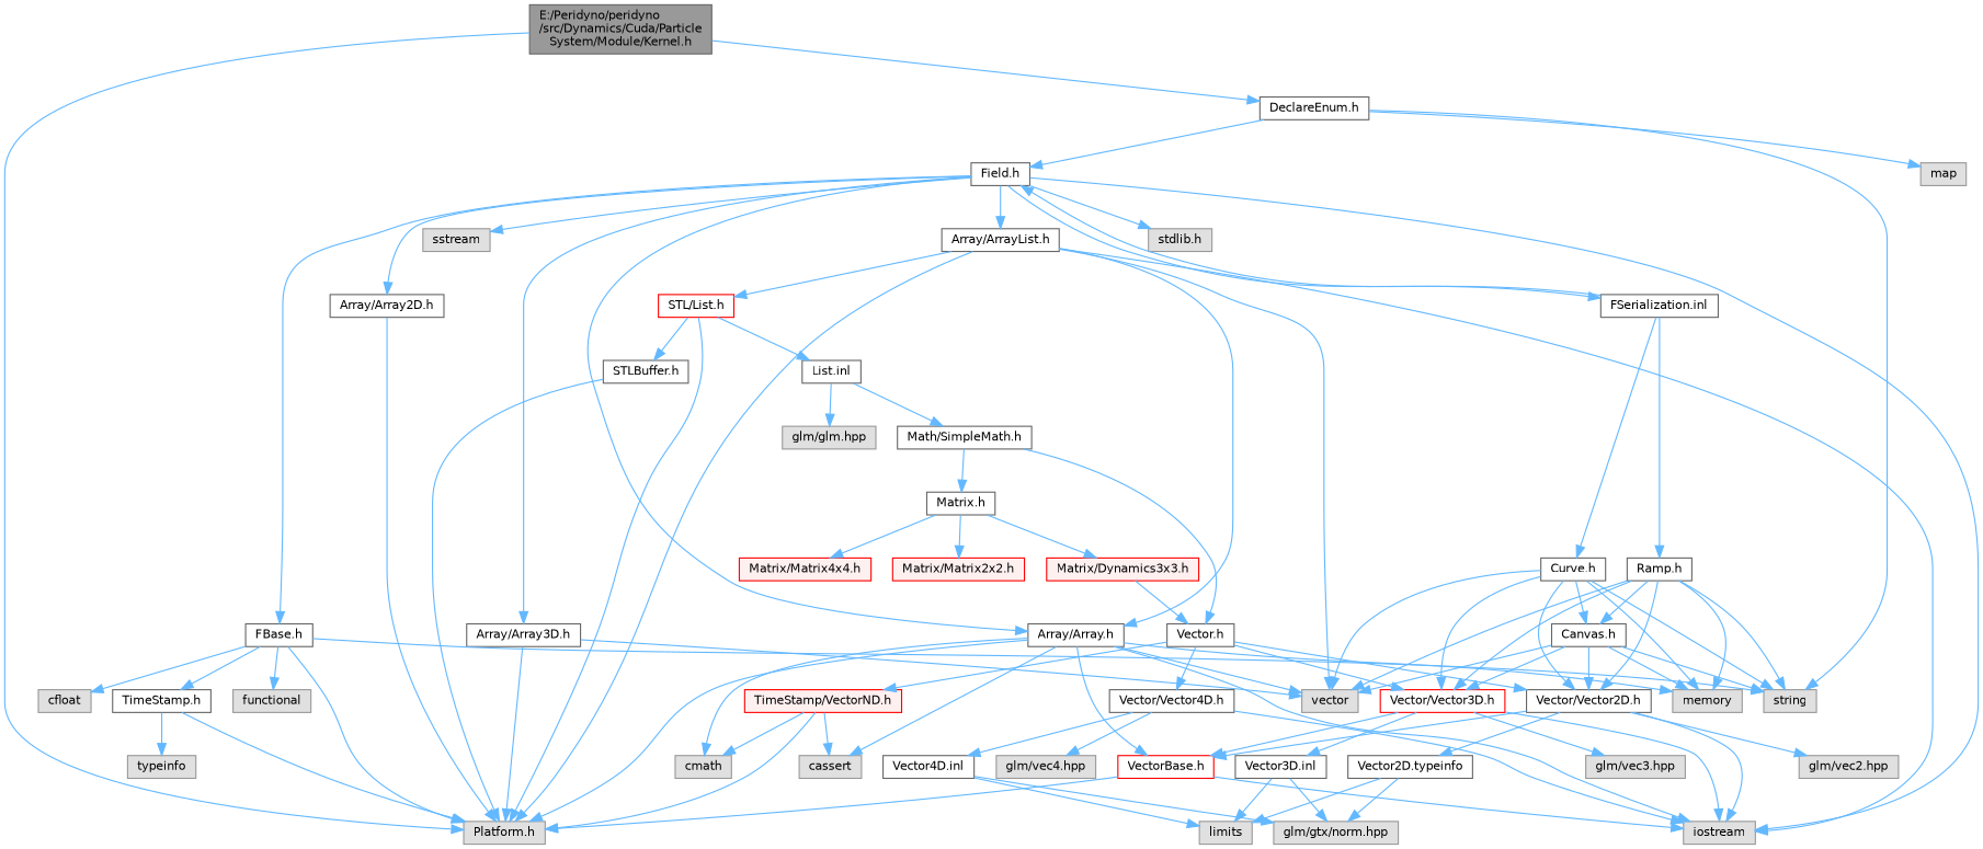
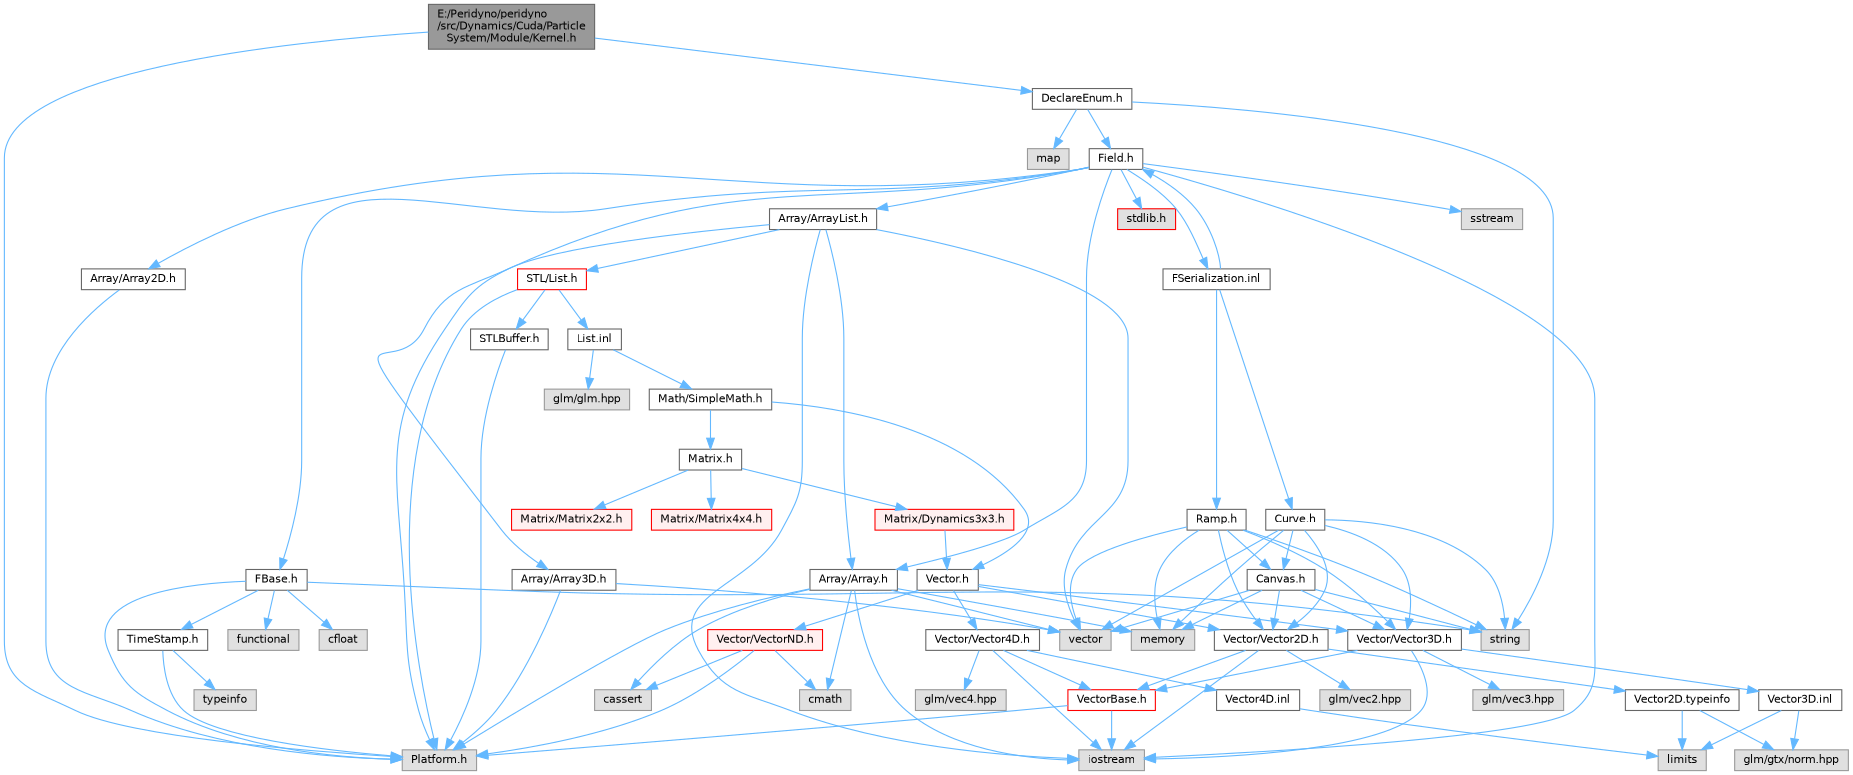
  digraph {
    node [color=grey40 fillcolor=white fontname=Helvetica fontsize=10 shape=box style=filled]
    edge [color=steelblue1 fontname=Helvetica fontsize=10 labelfontname=Helvetica labelfontsize=10 style=solid]
    n1 [color=gray40 fillcolor=grey60 fontcolor=black height=0.2 label="E:/Peridyno/peridyno\l/src/Dynamics/Cuda/Particle\lSystem/Module/Kernel.h" width=0.4]
    n2 [color=grey60 fillcolor="#E0E0E0" height=0.2 label="Platform.h" width=0.4]
    n3 [height=0.2 label="DeclareEnum.h" width=0.4]
    n4 [color=grey60 fillcolor="#E0E0E0" height=0.2 label=map width=0.4]
    n5 [color=grey60 fillcolor="#E0E0E0" height=0.2 label=string width=0.4]
    n6 [height=0.2 label="Field.h" width=0.4]
    n7 [color=grey60 fillcolor="#E0E0E0" height=0.2 label=iostream width=0.4]
-   n8 [color=grey60 fillcolor="#E0E0E0" height=0.2 label="stdlib.h" width=0.4]
+   n8 [color=red fillcolor="#E0E0E0" height=0.2 label="stdlib.h" width=0.4]
    n9 [color=grey60 fillcolor="#E0E0E0" height=0.2 label=sstream width=0.4]
    n10 [height=0.2 label="FBase.h" width=0.4]
    n11 [height=0.2 label="Array/Array.h" width=0.4]
    n12 [height=0.2 label="Array/Array2D.h" width=0.4]
    n13 [height=0.2 label="Array/Array3D.h" width=0.4]
    n14 [height=0.2 label="Array/ArrayList.h" width=0.4]
    n15 [height=0.2 label="FSerialization.inl" width=0.4]
    n16 [height=0.2 label="TimeStamp.h" width=0.4]
    n17 [color=grey60 fillcolor="#E0E0E0" height=0.2 label=functional width=0.4]
    n18 [color=grey60 fillcolor="#E0E0E0" height=0.2 label=cfloat width=0.4]
    n19 [color=grey60 fillcolor="#E0E0E0" height=0.2 label=cassert width=0.4]
    n20 [color=grey60 fillcolor="#E0E0E0" height=0.2 label=vector width=0.4]
    n21 [color=grey60 fillcolor="#E0E0E0" height=0.2 label=memory width=0.4]
    n22 [color=grey60 fillcolor="#E0E0E0" height=0.2 label=cmath width=0.4]
    n23 [color=red height=0.2 label="STL/List.h" width=0.4]
    n24 [height=0.2 label="Ramp.h" width=0.4]
    n25 [height=0.2 label="Curve.h" width=0.4]
    n26 [color=grey60 fillcolor="#E0E0E0" height=0.2 label=typeinfo width=0.4]
    n27 [height=0.2 label="STLBuffer.h" width=0.4]
    n28 [height=0.2 label="List.inl" width=0.4]
    n29 [height=0.2 label="Math/SimpleMath.h" width=0.4]
    n30 [color=grey60 fillcolor="#E0E0E0" height=0.2 label="glm/glm.hpp" width=0.4]
    n31 [height=0.2 label="Vector.h" width=0.4]
    n32 [height=0.2 label="Matrix.h" width=0.4]
    n33 [height=0.2 label="Vector/Vector2D.h" width=0.4]
-   n34 [color=red height=0.2 label="Vector/Vector3D.h" width=0.4]
+   n34 [height=0.2 label="Vector/Vector3D.h" width=0.4]
    n35 [height=0.2 label="Vector/Vector4D.h" width=0.4]
-   n36 [color=red fillcolor="#FFF0F0" height=0.2 label="TimeStamp/VectorND.h" width=0.4]
+   n36 [color=red fillcolor="#FFF0F0" height=0.2 label="Vector/VectorND.h" width=0.4]
    n37 [color=red fillcolor="#FFF0F0" height=0.2 label="Matrix/Matrix2x2.h" width=0.4]
    n38 [color=red fillcolor="#FFF0F0" height=0.2 label="Matrix/Dynamics3x3.h" width=0.4]
    n39 [color=red fillcolor="#FFF0F0" height=0.2 label="Matrix/Matrix4x4.h" width=0.4]
    n40 [color=grey60 fillcolor="#E0E0E0" height=0.2 label="glm/vec2.hpp" width=0.4]
    n41 [color=red height=0.2 label="VectorBase.h" width=0.4]
    n42 [height=0.2 label="Vector2D.typeinfo" width=0.4]
    n43 [color=grey60 fillcolor="#E0E0E0" height=0.2 label="glm/vec3.hpp" width=0.4]
    n44 [height=0.2 label="Vector3D.inl" width=0.4]
    n45 [color=grey60 fillcolor="#E0E0E0" height=0.2 label="glm/vec4.hpp" width=0.4]
    n46 [height=0.2 label="Vector4D.inl" width=0.4]
    n47 [color=grey60 fillcolor="#E0E0E0" height=0.2 label=limits width=0.4]
    n48 [color=grey60 fillcolor="#E0E0E0" height=0.2 label="glm/gtx/norm.hpp" width=0.4]
    n49 [height=0.2 label="Canvas.h" width=0.4]
    n1 -> n2
    n1 -> n3
    n3 -> n4
    n3 -> n5
    n3 -> n6
    n6 -> n7
    n6 -> n8
    n6 -> n9
    n6 -> n10
    n6 -> n11
    n6 -> n12
    n6 -> n13
    n6 -> n14
    n6 -> n15
    n10 -> n2
    n10 -> n5
    n10 -> n16
    n10 -> n17
    n10 -> n18
    n11 -> n2
    n11 -> n7
    n11 -> n19
    n11 -> n20
    n11 -> n21
    n11 -> n22
    n12 -> n2
    n13 -> n2
    n13 -> n20
    n14 -> n2
    n14 -> n7
    n14 -> n11
    n14 -> n20
    n14 -> n23
    n15 -> n6
    n15 -> n24
    n15 -> n25
    n16 -> n2
    n16 -> n26
    n23 -> n2
    n23 -> n27
    n23 -> n28
    n24 -> n5
    n24 -> n20
    n24 -> n21
    n24 -> n33
    n24 -> n34
    n24 -> n49
    n25 -> n5
    n25 -> n20
    n25 -> n21
    n25 -> n33
    n25 -> n34
    n25 -> n49
    n27 -> n2
    n28 -> n29
    n28 -> n30
    n29 -> n31
    n29 -> n32
    n31 -> n33
    n31 -> n34
    n31 -> n35
    n31 -> n36
    n32 -> n37
    n32 -> n38
    n32 -> n39
    n33 -> n7
    n33 -> n40
    n33 -> n41
    n33 -> n42
    n34 -> n7
    n34 -> n41
    n34 -> n43
    n34 -> n44
    n35 -> n7
-   n11 -> n41
+   n35 -> n41
    n35 -> n45
    n35 -> n46
    n36 -> n2
    n36 -> n19
    n36 -> n22
    n38 -> n31
    n41 -> n2
    n41 -> n7
    n42 -> n47
    n42 -> n48
    n44 -> n47
    n44 -> n48
    n46 -> n47
-   n46 -> n48
    n49 -> n5
    n49 -> n20
    n49 -> n21
    n49 -> n33
    n49 -> n34
  }
